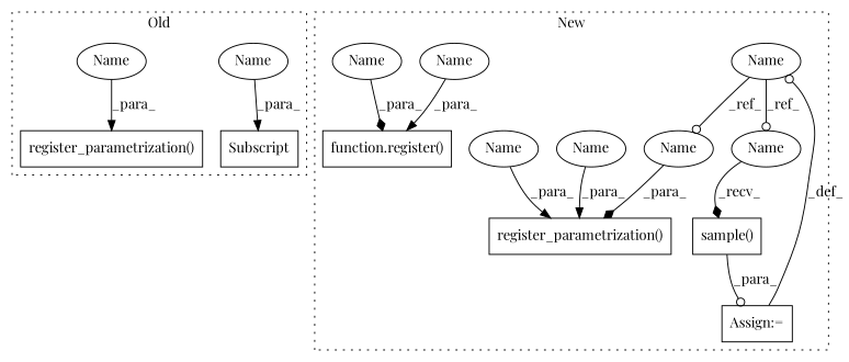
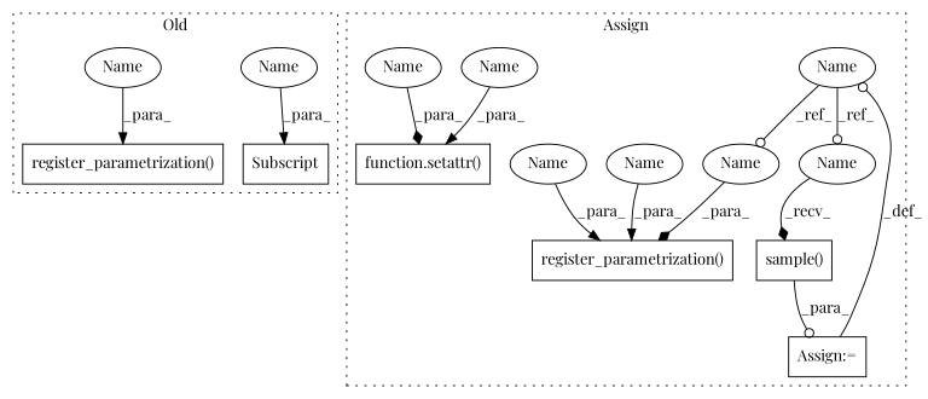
  digraph {
    fontname="Playfair Display"
    node [a=87 fontname="Playfair Display" l=11 s=16413 shape=ellipse]
    edge [arrowhead=normal fontname="Playfair Display"]
    n1 [a=75 l="27,1" label="register_parametrization()" s="17066,17132" shape=box]
    n2 [a=63 l="36,0" label=Subscript s="17224,0" shape=box]
    n3 [label=Name s=17248]
    n4 [label=Name s=17101]
-   n5 [a=75 l="8,1" label="function.register()" s="16384,16423" shape=box]
+   n5 [a=75 l="8,1" label="function.setattr()" s="16384,16423" shape=box]
    n6 [a=75 l="27,1" label="register_parametrization()" s="16329,16378" shape=box]
    n7 [a=75 l=10 label="sample()" shape=box]
    n8 [l=1 label=Name s=16302]
    n9 [a=68 l=3 label="Assign:=" s=16303 shape=box]
    n10 [l=1 label=Name s=16377]
    n11 [l=1 label=Name]
    n12 [l=6 label=Name s=16392]
    n13 [l=6 label=Name s=16356]
    n14 [label=Name s=16364]
    n15 [label=Name s=16400]
    subgraph cluster_1 {
      label=Old
      style=dotted
      n1
      n2
      n3
      n4
    }
    subgraph cluster_2 {
-     label=New
+     label=Assign
      style=dotted
      n5
      n6
      n7
      n8
      n9
      n10
      n11
      n12
      n13
      n14
      n15
    }
    n3 -> n2 [label=_para_]
    n4 -> n1 [label=_para_]
    n7 -> n9 [arrowhead=odot label=_para_]
    n8 -> n10 [arrowhead=odot label=_ref_]
    n8 -> n11 [arrowhead=odot label=_ref_]
    n9 -> n8 [arrowhead=odot label=_def_]
    n10 -> n6 [arrowhead=diamond label=_para_]
    n11 -> n7 [arrowhead=diamond label=_recv_]
    n12 -> n5 [label=_para_]
    n13 -> n6 [label=_para_]
    n14 -> n6 [label=_para_]
    n15 -> n5 [arrowhead=diamond label=_para_]
  }
